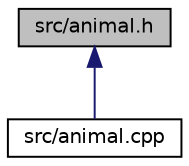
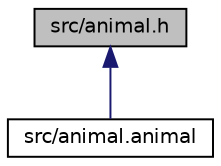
  digraph {
    node [color=black fontname=Helvetica fontsize=10 shape=record style=filled]
    n1 [fillcolor=grey75 fontcolor=black height=0.2 label="src/animal.h" width=0.4]
-   n2 [fillcolor=white height=0.2 label="src/animal.cpp" width=0.4]
+   n2 [fillcolor=white height=0.2 label="src/animal.animal" width=0.4]
    n1 -> n2 [color=midnightblue dir=back fontname=Helvetica fontsize=10 labelfontname=Helvetica labelfontsize=10 style=solid]
  }
